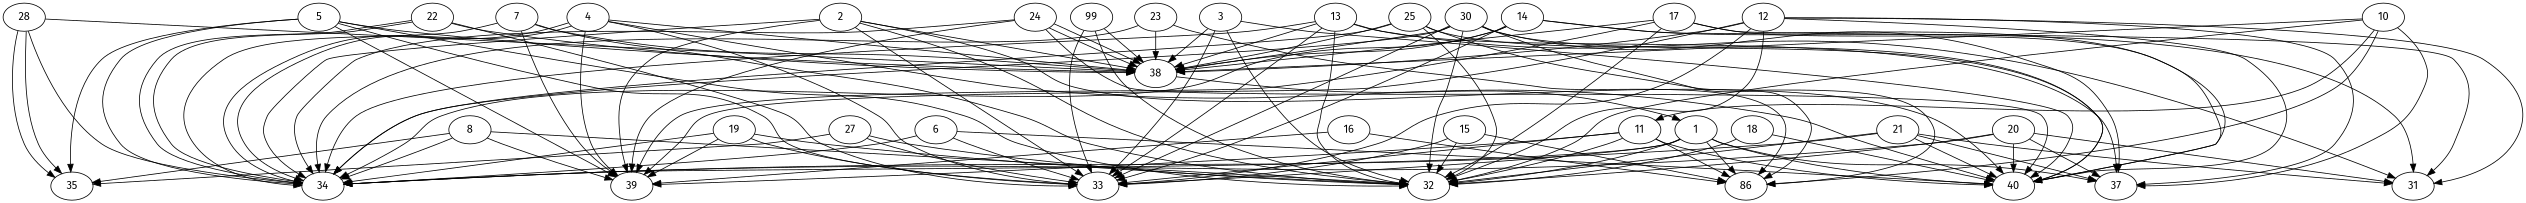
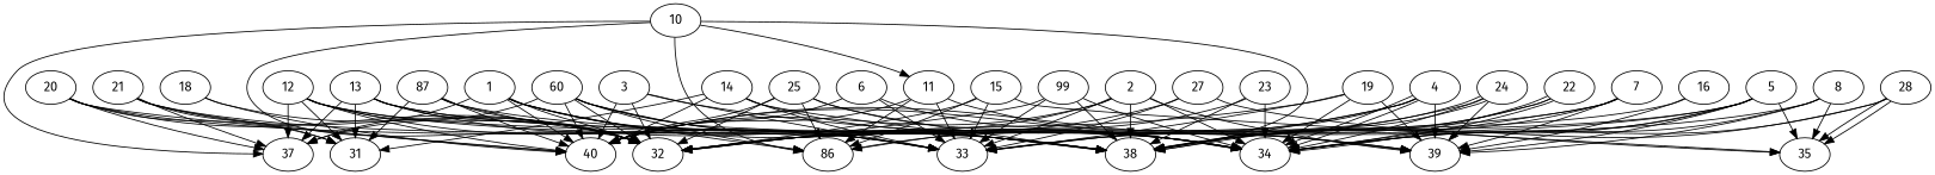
  digraph {
    fontname="Fira Sans"
    node [alpha=0.15 fontname="Fira Sans"]
    edge [fontname="Fira Sans"]
    1 [alpha=0.16 expect_size=7622349393936788]
    32 [alpha=0.17 expect_size=118815881063377440]
    33 [alpha=0.19 expect_size=4387274749697310720]
    34 [alpha=0.05 expect_size=319666371065230976]
    n5 [alpha=0.04 expect_size=88020125201547088 label=86]
    37 [alpha=0.05 expect_size=7945669571425647722496]
    38 [expect_size=31531567697592144]
    40 [expect_size=411006170503319650304]
    2 [alpha=0.13 expect_size=49380392600262934528]
    39 [alpha=0.17 expect_size=13802383593761069334528]
    3 [alpha=0.08 expect_size=50341240211976768]
    4 [alpha=0.16 expect_size=5027083472899685376]
    5 [alpha=0.07 expect_size=34977742502386236]
    35 [alpha=0.17 expect_size=9271515085587930415104]
    6 [alpha=0.12 expect_size=934542241314502272]
    7 [alpha=0.05 expect_size=378206317320035904]
    8 [alpha=0.18 expect_size=3567887455482281984]
    10 [alpha=0.10 expect_size=8080405285576900608000]
    11 [alpha=0.07 expect_size=15498315653644008]
    12 [alpha=0.20 expect_size=45596309466632448]
    31 [alpha=0.10 expect_size=511043523048936308736]
    13 [alpha=0.06 expect_size=7648276778131714048]
    14 [alpha=0.03 expect_size=2852900220615584768]
    15 [alpha=0.19 expect_size=775678179078569984000]
    16 [alpha=0.09 expect_size=6094290696360285184]
-   17 [alpha=0.08 expect_size=4665494075953272832]
+   17 [alpha=0.08 expect_size=4665494075953272832 label=87]
    18 [alpha=0.04 expect_size=61096185115338936]
    19 [alpha=0.16 expect_size=50021231292832424]
    20 [alpha=0.04 expect_size=2314373254502413312]
    21 [alpha=0.07 expect_size=17757588167804596]
    22 [alpha=0.10 expect_size=804010704743906148352]
    23 [expect_size=187778436751679040]
    24 [alpha=0.19 expect_size=738687588209716736]
    25 [alpha=0.14 expect_size=3375189458684756992]
    27 [alpha=0.11 expect_size=7134385450230165]
    28 [alpha=0.11 expect_size=4579221850549229]
    n37 [expect_size=27639373050782424 label=99]
-   30 [alpha=0.08 expect_size=4411978221076086784000]
+   30 [alpha=0.08 expect_size=4411978221076086784000 label=60]
    1 -> 32
    1 -> 33
    1 -> 34
    1 -> n5
    1 -> 37
-   38 -> 1
+   1 -> 38
    1 -> 40
    2 -> 32
    2 -> 33
    2 -> 34
    2 -> 38
    2 -> 40
    2 -> 39
    3 -> 32
    3 -> 33
    3 -> 38
    3 -> 40
    4 -> 33
    4 -> 34
    4 -> 34
    4 -> 38
    4 -> 40
    4 -> 39
    5 -> 32
    5 -> 33
    5 -> 34
    5 -> 38
    5 -> 39
    5 -> 35
    6 -> 33
    6 -> 34
    6 -> 40
    7 -> 32
    7 -> 34
    7 -> 38
    7 -> 39
    8 -> 32
    8 -> 34
    8 -> 39
    8 -> 35
    10 -> 32
    10 -> n5
    10 -> 37
    10 -> 38
    10 -> 11
-   11 -> 32
    11 -> 33
    11 -> n5
    11 -> 40
    11 -> 39
    12 -> 32
    12 -> 33
    12 -> 37
    12 -> 38
    12 -> 40
    12 -> 39
    12 -> 31
    13 -> 32
    13 -> 33
    13 -> 34
    13 -> 37
    13 -> 38
    13 -> 31
    14 -> 33
    14 -> 34
    14 -> 38
    14 -> 40
    14 -> 31
    15 -> 32
    15 -> 33
    15 -> n5
+   15 -> 35
    16 -> n5
    16 -> 39
    17 -> 32
    17 -> 38
    17 -> 40
    17 -> 39
    17 -> 31
    18 -> 32
    18 -> 40
    19 -> 32
    19 -> 33
    19 -> 34
    19 -> 39
    20 -> 32
    20 -> 34
    20 -> 37
    20 -> 40
    20 -> 31
    21 -> 32
    21 -> 34
    21 -> 37
    21 -> 40
    21 -> 31
    22 -> 33
    22 -> 34
    22 -> 34
    22 -> 38
    23 -> 34
    23 -> n5
    23 -> 38
    24 -> 34
    24 -> 38
    24 -> 38
    24 -> 40
    24 -> 39
    25 -> 32
    25 -> 34
    25 -> n5
    25 -> 38
    25 -> 40
    27 -> 32
    27 -> 33
    27 -> 35
    28 -> 34
    28 -> 38
    28 -> 35
    28 -> 35
    n37 -> 32
    n37 -> 33
+   n37 -> 34
    n37 -> 38
    30 -> 32
    30 -> 33
    30 -> 34
    30 -> n5
    30 -> 37
    30 -> 38
    30 -> 40
  }
